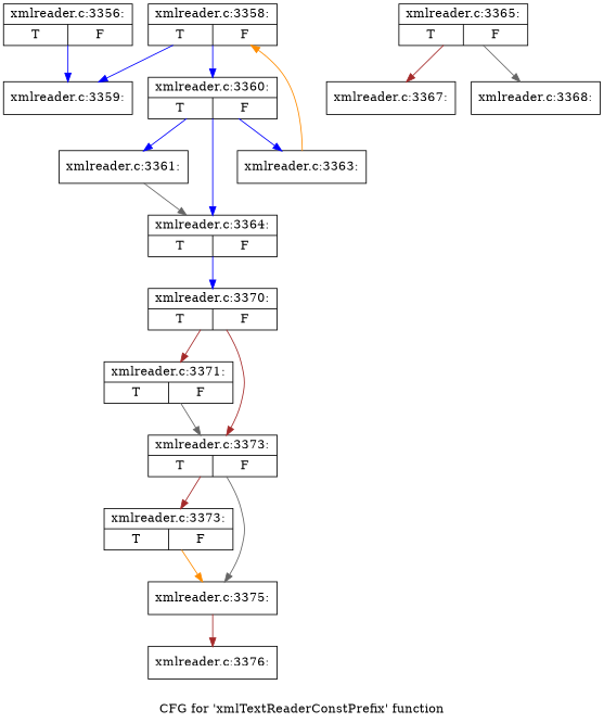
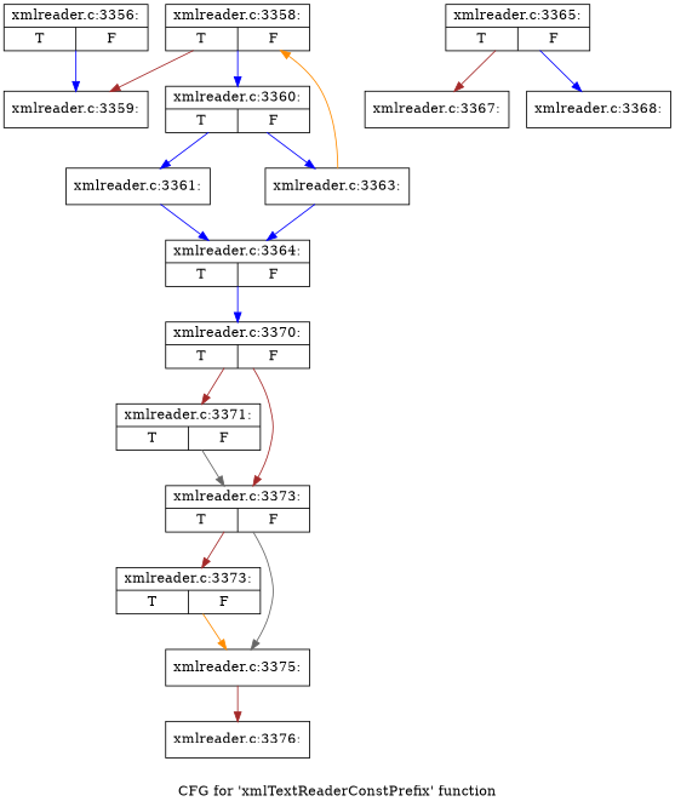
  digraph {
    label="CFG for 'xmlTextReaderConstPrefix' function"
    node [shape=record]
    edge [color=blue]
    n1 [label="{xmlreader.c:3356:|{<s0>T|<s1>F}}"]
    n2 [label="{xmlreader.c:3359:}"]
    n3 [label="{xmlreader.c:3358:|{<s0>T|<s1>F}}"]
    n4 [label="{xmlreader.c:3360:|{<s0>T|<s1>F}}"]
    n5 [label="{xmlreader.c:3376:}"]
    n6 [label="{xmlreader.c:3361:}"]
    n7 [label="{xmlreader.c:3363:}"]
    n8 [label="{xmlreader.c:3364:|{<s0>T|<s1>F}}"]
    n9 [label="{xmlreader.c:3370:|{<s0>T|<s1>F}}"]
    n10 [label="{xmlreader.c:3365:|{<s0>T|<s1>F}}"]
    n11 [label="{xmlreader.c:3367:}"]
    n12 [label="{xmlreader.c:3368:}"]
    n13 [label="{xmlreader.c:3371:|{<s0>T|<s1>F}}"]
    n14 [label="{xmlreader.c:3373:|{<s0>T|<s1>F}}"]
    n15 [label="{xmlreader.c:3373:|{<s0>T|<s1>F}}"]
    n16 [label="{xmlreader.c:3375:}"]
    n1 -> n2
-   n3 -> n2
+   n3 -> n2 [color=brown]
    n3 -> n4
    n4 -> n6
    n4 -> n7
-   n6 -> n8 [color=gray40]
+   n6 -> n8
    n7 -> n3 [color=darkorange]
-   n4 -> n8
+   n7 -> n8
    n8 -> n9
    n9 -> n13 [color=brown]
    n9 -> n14 [color=brown]
    n10 -> n11 [color=brown]
-   n10 -> n12 [color=gray40]
+   n10 -> n12
    n13 -> n14 [color=gray40]
    n14 -> n15 [color=brown]
    n14 -> n16 [color=gray40]
    n15 -> n16 [color=darkorange]
    n16 -> n5 [color=brown]
  }
